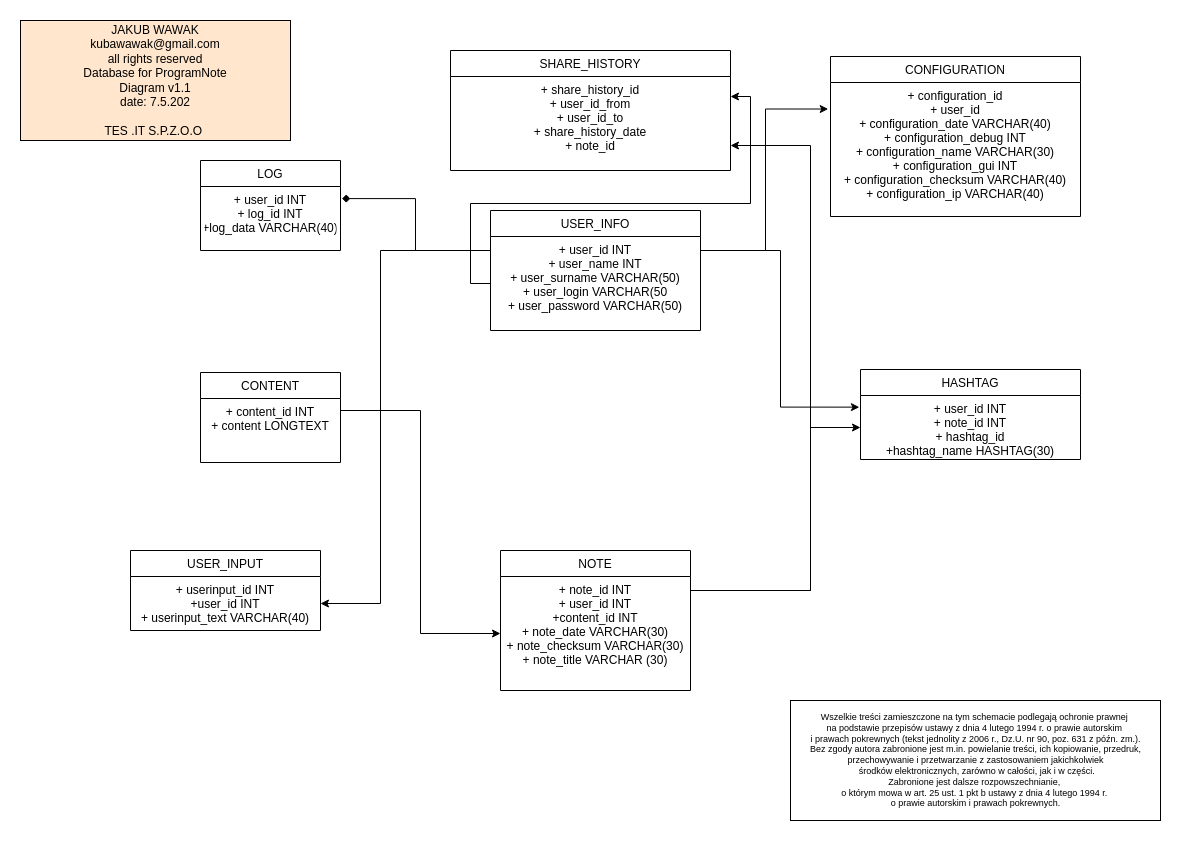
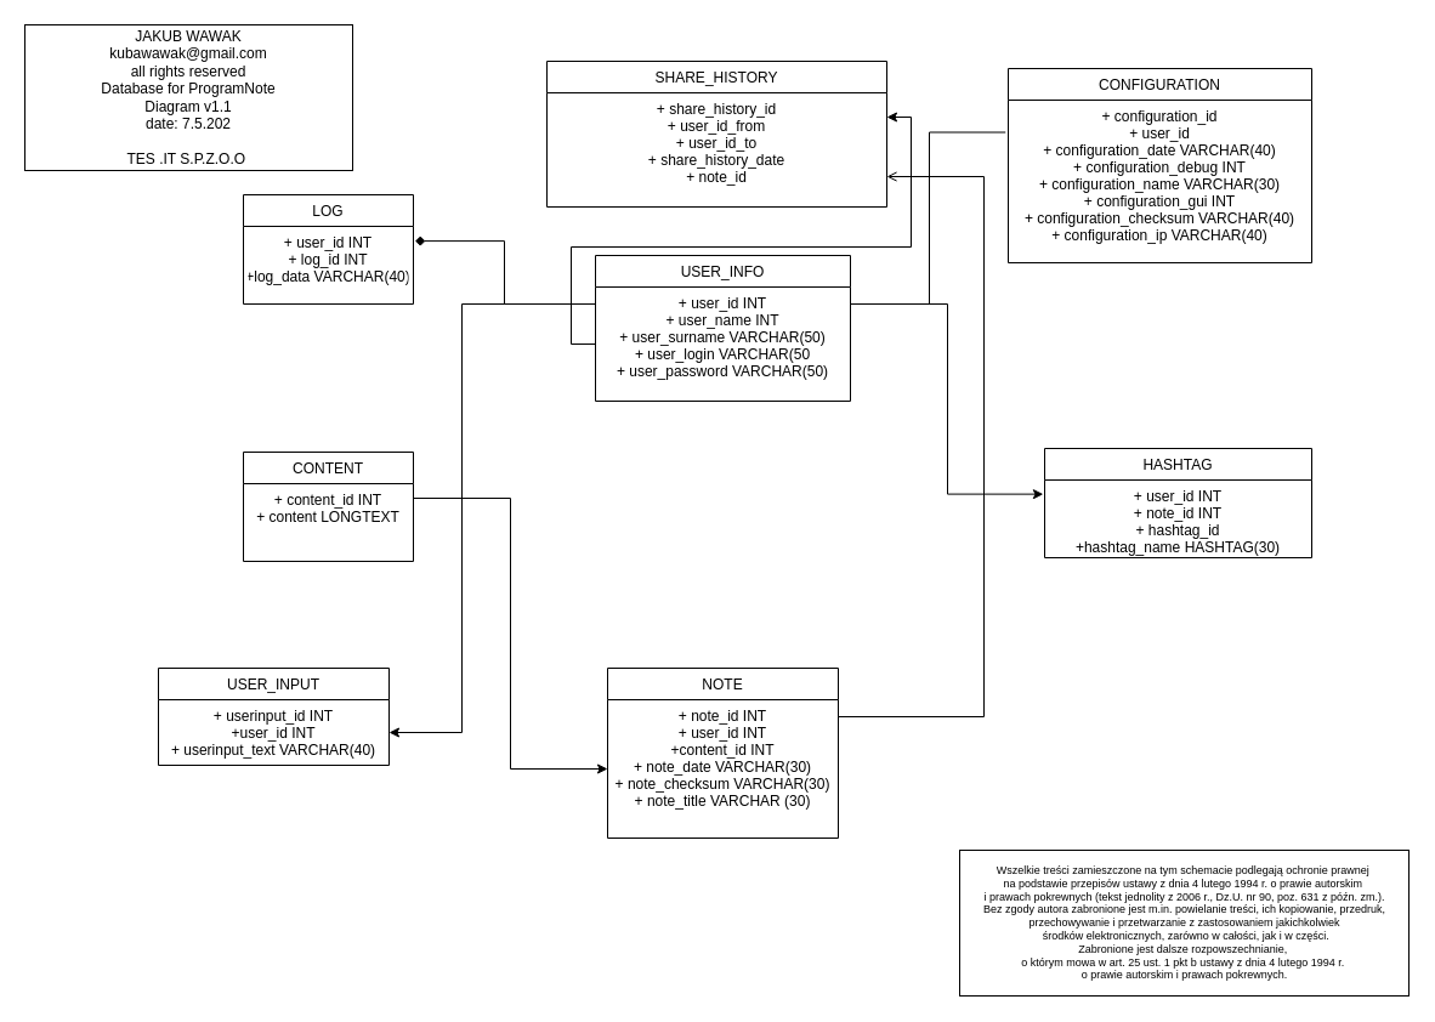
  <mxCell id="0" />
  <mxCell id="1" parent="0" />
- <mxCell id="2" value="JAKUB WAWAK&lt;br&gt;kubawawak@gmail.com&lt;br&gt;all rights reserved&lt;br&gt;Database for ProgramNote&lt;br&gt;Diagram v1.1&lt;br&gt;date: 7.5.202&lt;br&gt;&lt;br&gt;TES .IT S.P.Z.O.O&amp;nbsp;" style="rounded=0;whiteSpace=wrap;html=1;fillColor=#ffe6cc;" parent="1" vertex="1"><mxGeometry x="20" y="20" width="270" height="120" as="geometry" /></mxCell>
+ <mxCell id="2" value="JAKUB WAWAK&lt;br&gt;kubawawak@gmail.com&lt;br&gt;all rights reserved&lt;br&gt;Database for ProgramNote&lt;br&gt;Diagram v1.1&lt;br&gt;date: 7.5.202&lt;br&gt;&lt;br&gt;TES .IT S.P.Z.O.O&amp;nbsp;" style="rounded=0;whiteSpace=wrap;html=1;" parent="1" vertex="1"><mxGeometry x="20" y="20" width="270" height="120" as="geometry" /></mxCell>
  <mxCell id="3" value="SHARE_HISTORY" style="swimlane;fontStyle=0;childLayout=stackLayout;horizontal=1;startSize=26;fillColor=none;horizontalStack=0;resizeParent=1;resizeParentMax=0;resizeLast=0;collapsible=1;marginBottom=0;" vertex="1" parent="1"><mxGeometry x="450" y="50" width="280" height="120" as="geometry" /></mxCell>
  <mxCell id="4" value="+ share_history_id&#10;+ user_id_from&#10;+ user_id_to&#10;+ share_history_date&#10;+ note_id" style="text;strokeColor=none;fillColor=none;align=center;verticalAlign=top;spacingLeft=4;spacingRight=4;overflow=hidden;rotatable=0;points=[[0,0.5],[1,0.5]];portConstraint=eastwest;" vertex="1" parent="3"><mxGeometry y="26" width="280" height="94" as="geometry" /></mxCell>
  <mxCell id="5" value="NOTE" style="swimlane;fontStyle=0;align=center;verticalAlign=top;childLayout=stackLayout;horizontal=1;startSize=26;horizontalStack=0;resizeParent=1;resizeLast=0;collapsible=1;marginBottom=0;rounded=0;shadow=0;strokeWidth=1;" parent="1" vertex="1"><mxGeometry x="500" y="550" width="190" height="140" as="geometry"><mxRectangle x="130" y="380" width="160" height="26" as="alternateBounds" /></mxGeometry></mxCell>
  <mxCell id="6" value="+ note_id INT&#10;+ user_id INT&#10;+content_id INT&#10;+ note_date VARCHAR(30)&#10;+ note_checksum VARCHAR(30)&#10;+ note_title VARCHAR (30)&#10;" style="text;align=center;verticalAlign=top;spacingLeft=4;spacingRight=4;overflow=hidden;rotatable=0;points=[[0,0.5],[1,0.5]];portConstraint=eastwest;" parent="5" vertex="1"><mxGeometry y="26" width="190" height="114" as="geometry" /></mxCell>
  <mxCell id="7" value="HASHTAG" style="swimlane;fontStyle=0;childLayout=stackLayout;horizontal=1;startSize=26;fillColor=none;horizontalStack=0;resizeParent=1;resizeParentMax=0;resizeLast=0;collapsible=1;marginBottom=0;" parent="1" vertex="1"><mxGeometry x="860" y="369" width="220" height="90" as="geometry" /></mxCell>
  <mxCell id="8" value="+ user_id INT&#10;+ note_id INT&#10;+ hashtag_id&#10;+hashtag_name HASHTAG(30)&#10;" style="text;strokeColor=none;fillColor=none;align=center;verticalAlign=top;spacingLeft=4;spacingRight=4;overflow=hidden;rotatable=0;points=[[0,0.5],[1,0.5]];portConstraint=eastwest;" parent="7" vertex="1"><mxGeometry y="26" width="220" height="64" as="geometry" /></mxCell>
  <mxCell id="9" value="USER_INFO" style="swimlane;fontStyle=0;childLayout=stackLayout;horizontal=1;startSize=26;fillColor=none;horizontalStack=0;resizeParent=1;resizeParentMax=0;resizeLast=0;collapsible=1;marginBottom=0;align=center;" parent="1" vertex="1"><mxGeometry x="490" y="210" width="210" height="120" as="geometry" /></mxCell>
  <mxCell id="10" value="+ user_id INT&#10;+ user_name INT&#10;+ user_surname VARCHAR(50)&#10;+ user_login VARCHAR(50&#10;+ user_password VARCHAR(50)" style="text;strokeColor=none;fillColor=none;align=center;verticalAlign=top;spacingLeft=4;spacingRight=4;overflow=hidden;rotatable=0;points=[[0,0.5],[1,0.5]];portConstraint=eastwest;" parent="9" vertex="1"><mxGeometry y="26" width="210" height="94" as="geometry" /></mxCell>
  <mxCell id="11" value="CONTENT" style="swimlane;fontStyle=0;childLayout=stackLayout;horizontal=1;startSize=26;fillColor=none;horizontalStack=0;resizeParent=1;resizeParentMax=0;resizeLast=0;collapsible=1;marginBottom=0;align=center;" parent="1" vertex="1"><mxGeometry x="200" y="372" width="140" height="90" as="geometry" /></mxCell>
  <mxCell id="12" value="+ content_id INT&#10;+ content LONGTEXT" style="text;strokeColor=none;fillColor=none;align=center;verticalAlign=top;spacingLeft=4;spacingRight=4;overflow=hidden;rotatable=0;points=[[0,0.5],[1,0.5]];portConstraint=eastwest;" parent="11" vertex="1"><mxGeometry y="26" width="140" height="64" as="geometry" /></mxCell>
  <mxCell id="13" style="edgeStyle=orthogonalEdgeStyle;rounded=0;orthogonalLoop=1;jettySize=auto;html=1;exitX=1;exitY=0.5;exitDx=0;exitDy=0;entryX=-0.005;entryY=0.182;entryDx=0;entryDy=0;entryPerimeter=0;" parent="1" source="10" target="8" edge="1"><mxGeometry relative="1" as="geometry"><Array as="points"><mxPoint x="700" y="250" /><mxPoint x="780" y="250" /><mxPoint x="780" y="407" /></Array></mxGeometry></mxCell>
- <mxCell id="14" style="edgeStyle=orthogonalEdgeStyle;rounded=0;orthogonalLoop=1;jettySize=auto;html=1;exitX=1;exitY=0.5;exitDx=0;exitDy=0;entryX=0;entryY=0.5;entryDx=0;entryDy=0;" parent="1" source="6" target="8" edge="1"><mxGeometry relative="1" as="geometry"><Array as="points"><mxPoint x="690" y="590" /><mxPoint x="810" y="590" /><mxPoint x="810" y="427" /></Array></mxGeometry></mxCell>
  <mxCell id="15" style="edgeStyle=orthogonalEdgeStyle;rounded=0;orthogonalLoop=1;jettySize=auto;html=1;exitX=1;exitY=0.5;exitDx=0;exitDy=0;entryX=0;entryY=0.5;entryDx=0;entryDy=0;" parent="1" source="12" target="6" edge="1"><mxGeometry relative="1" as="geometry"><Array as="points"><mxPoint x="340" y="410" /><mxPoint x="420" y="410" /><mxPoint x="420" y="633" /></Array></mxGeometry></mxCell>
  <mxCell id="16" value="LOG" style="swimlane;fontStyle=0;childLayout=stackLayout;horizontal=1;startSize=26;fillColor=none;horizontalStack=0;resizeParent=1;resizeParentMax=0;resizeLast=0;collapsible=1;marginBottom=0;align=center;" parent="1" vertex="1"><mxGeometry x="200" y="160" width="140" height="90" as="geometry" /></mxCell>
  <mxCell id="17" value="+ user_id INT&#10;+ log_id INT&#10;+log_data VARCHAR(40)" style="text;strokeColor=none;fillColor=none;align=center;verticalAlign=top;spacingLeft=4;spacingRight=4;overflow=hidden;rotatable=0;points=[[0,0.5],[1,0.5]];portConstraint=eastwest;" parent="16" vertex="1"><mxGeometry y="26" width="140" height="64" as="geometry" /></mxCell>
  <mxCell id="18" style="edgeStyle=orthogonalEdgeStyle;rounded=0;orthogonalLoop=1;jettySize=auto;html=1;exitX=0;exitY=0.5;exitDx=0;exitDy=0;entryX=1.011;entryY=0.189;entryDx=0;entryDy=0;entryPerimeter=0;endArrow=diamond;" parent="1" source="10" target="17" edge="1"><mxGeometry relative="1" as="geometry"><Array as="points"><mxPoint x="490" y="250" /><mxPoint x="415" y="250" /><mxPoint x="415" y="198" /></Array></mxGeometry></mxCell>
  <mxCell id="19" value="CONFIGURATION" style="swimlane;fontStyle=0;childLayout=stackLayout;horizontal=1;startSize=26;fillColor=none;horizontalStack=0;resizeParent=1;resizeParentMax=0;resizeLast=0;collapsible=1;marginBottom=0;align=center;" parent="1" vertex="1"><mxGeometry x="830" y="56" width="250" height="160" as="geometry" /></mxCell>
  <mxCell id="20" value="+ configuration_id&#10;+ user_id&#10;+ configuration_date VARCHAR(40)&#10;+ configuration_debug INT&#10;+ configuration_name VARCHAR(30)&#10;+ configuration_gui INT&#10;+ configuration_checksum VARCHAR(40)&#10;+ configuration_ip VARCHAR(40)&#10;&#10;" style="text;strokeColor=none;fillColor=none;align=center;verticalAlign=top;spacingLeft=4;spacingRight=4;overflow=hidden;rotatable=0;points=[[0,0.5],[1,0.5]];portConstraint=eastwest;" parent="19" vertex="1"><mxGeometry y="26" width="250" height="134" as="geometry" /></mxCell>
- <mxCell id="21" style="edgeStyle=orthogonalEdgeStyle;rounded=0;orthogonalLoop=1;jettySize=auto;html=1;exitX=1;exitY=0.5;exitDx=0;exitDy=0;entryX=-0.009;entryY=0.198;entryDx=0;entryDy=0;entryPerimeter=0;" parent="1" source="10" target="20" edge="1"><mxGeometry relative="1" as="geometry"><Array as="points"><mxPoint x="700" y="250" /><mxPoint x="765" y="250" /><mxPoint x="765" y="109" /></Array></mxGeometry></mxCell>
+ <mxCell id="21" style="edgeStyle=orthogonalEdgeStyle;rounded=0;orthogonalLoop=1;jettySize=auto;html=1;exitX=1;exitY=0.5;exitDx=0;exitDy=0;entryX=-0.009;entryY=0.198;entryDx=0;entryDy=0;entryPerimeter=0;endArrow=none;" parent="1" source="10" target="20" edge="1"><mxGeometry relative="1" as="geometry"><Array as="points"><mxPoint x="700" y="250" /><mxPoint x="765" y="250" /><mxPoint x="765" y="109" /></Array></mxGeometry></mxCell>
  <mxCell id="22" value="USER_INPUT" style="swimlane;fontStyle=0;childLayout=stackLayout;horizontal=1;startSize=26;fillColor=none;horizontalStack=0;resizeParent=1;resizeParentMax=0;resizeLast=0;collapsible=1;marginBottom=0;align=center;" parent="1" vertex="1"><mxGeometry x="130" y="550" width="190" height="80" as="geometry" /></mxCell>
  <mxCell id="23" value="+ userinput_id INT&#10;+user_id INT&#10;+ userinput_text VARCHAR(40)" style="text;strokeColor=none;fillColor=none;align=center;verticalAlign=top;spacingLeft=4;spacingRight=4;overflow=hidden;rotatable=0;points=[[0,0.5],[1,0.5]];portConstraint=eastwest;" parent="22" vertex="1"><mxGeometry y="26" width="190" height="54" as="geometry" /></mxCell>
  <mxCell id="24" style="edgeStyle=orthogonalEdgeStyle;rounded=0;orthogonalLoop=1;jettySize=auto;html=1;exitX=0;exitY=0.5;exitDx=0;exitDy=0;entryX=1;entryY=0.5;entryDx=0;entryDy=0;" parent="1" source="10" target="23" edge="1"><mxGeometry relative="1" as="geometry"><Array as="points"><mxPoint x="490" y="250" /><mxPoint x="380" y="250" /><mxPoint x="380" y="603" /></Array></mxGeometry></mxCell>
  <mxCell id="25" value="&lt;div style=&quot;font-size: 9px&quot;&gt;&lt;font style=&quot;font-size: 9px&quot;&gt;Wszelkie treści zamieszczone na tym schemacie podlegają ochronie prawnej&amp;nbsp;&lt;/font&gt;&lt;/div&gt;&lt;div style=&quot;font-size: 9px&quot;&gt;&lt;font style=&quot;font-size: 9px&quot;&gt;na podstawie przepisów ustawy z dnia 4 lutego 1994 r. o prawie autorskim&amp;nbsp;&lt;/font&gt;&lt;/div&gt;&lt;div style=&quot;font-size: 9px&quot;&gt;&lt;font style=&quot;font-size: 9px&quot;&gt;i prawach pokrewnych (tekst jednolity z 2006 r., Dz.U. nr 90, poz. 631 z późn. zm.).&lt;/font&gt;&lt;/div&gt;&lt;div style=&quot;font-size: 9px&quot;&gt;&lt;font style=&quot;font-size: 9px&quot;&gt;&amp;nbsp;Bez zgody autora zabronione jest m.in. powielanie treści, ich kopiowanie, przedruk,&amp;nbsp;&lt;/font&gt;&lt;/div&gt;&lt;div style=&quot;font-size: 9px&quot;&gt;&lt;font style=&quot;font-size: 9px&quot;&gt;przechowywanie&amp;nbsp;&lt;span&gt;i przetwarzanie z zastosowaniem jakichkolwiek&lt;/span&gt;&lt;/font&gt;&lt;/div&gt;&lt;div style=&quot;font-size: 9px&quot;&gt;&lt;span&gt;&lt;font style=&quot;font-size: 9px&quot;&gt;&amp;nbsp;środków elektronicznych, zarówno w całości, jak i w części.&lt;/font&gt;&lt;/span&gt;&lt;/div&gt;&lt;div style=&quot;font-size: 9px&quot;&gt;&lt;font style=&quot;font-size: 9px&quot;&gt;Zabronione jest dalsze rozpowszechnianie,&amp;nbsp;&lt;/font&gt;&lt;/div&gt;&lt;div style=&quot;font-size: 9px&quot;&gt;&lt;font style=&quot;font-size: 9px&quot;&gt;o którym mowa w art. 25 ust. 1 pkt b ustawy z dnia 4 lutego 1994 r.&amp;nbsp;&lt;/font&gt;&lt;/div&gt;&lt;div style=&quot;font-size: 9px&quot;&gt;&lt;font style=&quot;font-size: 9px&quot;&gt;o prawie autorskim i prawach pokrewnych.&lt;/font&gt;&lt;/div&gt;" style="html=1;align=center;" parent="1" vertex="1"><mxGeometry x="790" y="700" width="370" height="120" as="geometry" /></mxCell>
  <mxCell id="26" style="edgeStyle=orthogonalEdgeStyle;rounded=0;orthogonalLoop=1;jettySize=auto;html=1;exitX=0;exitY=0.5;exitDx=0;exitDy=0;entryX=1;entryY=0.213;entryDx=0;entryDy=0;entryPerimeter=0;" edge="1" parent="1" source="10" target="4"><mxGeometry relative="1" as="geometry" /></mxCell>
- <mxCell id="27" style="edgeStyle=orthogonalEdgeStyle;rounded=0;orthogonalLoop=1;jettySize=auto;html=1;exitX=1;exitY=0.5;exitDx=0;exitDy=0;entryX=1;entryY=0.734;entryDx=0;entryDy=0;entryPerimeter=0;" edge="1" parent="1" source="6" target="4"><mxGeometry relative="1" as="geometry"><Array as="points"><mxPoint x="690" y="590" /><mxPoint x="810" y="590" /><mxPoint x="810" y="145" /></Array></mxGeometry></mxCell>
+ <mxCell id="27" style="edgeStyle=orthogonalEdgeStyle;rounded=0;orthogonalLoop=1;jettySize=auto;html=1;exitX=1;exitY=0.5;exitDx=0;exitDy=0;entryX=1;entryY=0.734;entryDx=0;entryDy=0;entryPerimeter=0;endArrow=open;" edge="1" parent="1" source="6" target="4"><mxGeometry relative="1" as="geometry"><Array as="points"><mxPoint x="690" y="590" /><mxPoint x="810" y="590" /><mxPoint x="810" y="145" /></Array></mxGeometry></mxCell>
